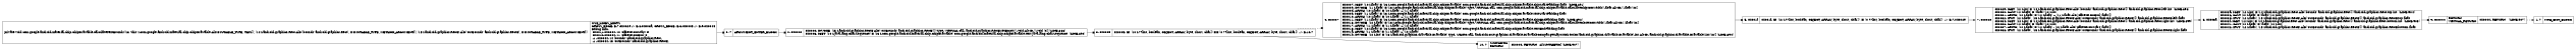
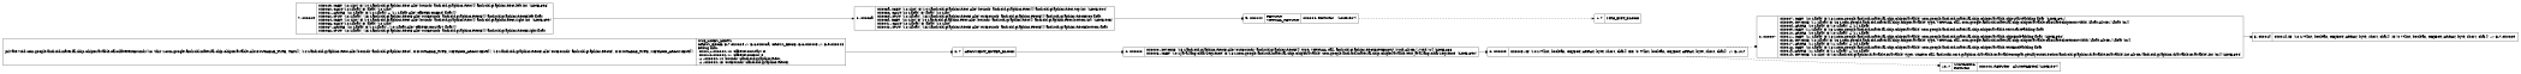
  digraph {
    rankdir=LR
    node [shape=record]
    edge [arrowhead=box]
    n1 [label="{0\:\ ?|ARGUMENT_ENTER_BLOCK\l}"]
    n2 [label="{2\:\ 0x0000|0x0000: INVOKE  (r5 I:android.graphics.RectF A[D('outBounds' android.graphics.RectF)]) type: VIRTUAL call: android.graphics.RectF.setEmpty():void A[MD:():void (c)] (LINE:888)\l0x0003: IGET  (r0 I:java.lang.CharSequence) = (r3 I:com.google.android.material.chip.ChipDrawable) com.google.android.material.chip.ChipDrawable.text java.lang.CharSequence  (LINE:890)\l}"]
    n3 [label="{3\:\ 0x0005|0x0005: IF  (r0 I:??[int, boolean, OBJECT, ARRAY, byte, short, char]) == (0 ??[int, boolean, OBJECT, ARRAY, byte, short, char])  \-\> B:10:? \l}"]
    n4 [label="{4\:\ 0x0007|0x0007: IGET  (r0 I:float) = (r3 I:com.google.android.material.chip.ChipDrawable) com.google.android.material.chip.ChipDrawable.chipStartPadding float  (LINE:891)\l0x0009: INVOKE  (r1 I:float) = (r3 I:com.google.android.material.chip.ChipDrawable) type: VIRTUAL call: com.google.android.material.chip.ChipDrawable.calculateChipIconWidth():float A[MD:():float (m)]\l0x000d: ARITH  (r0 I:float) = (r0 I:float) + (r1 I:float) \l0x000e: IGET  (r1 I:float) = (r3 I:com.google.android.material.chip.ChipDrawable) com.google.android.material.chip.ChipDrawable.textStartPadding float \l0x0010: ARITH  (r0 I:float) = (r0 I:float) + (r1 I:float) \l0x0011: IGET  (r1 I:float) = (r3 I:com.google.android.material.chip.ChipDrawable) com.google.android.material.chip.ChipDrawable.chipEndPadding float  (LINE:892)\l0x0013: INVOKE  (r2 I:float) = (r3 I:com.google.android.material.chip.ChipDrawable) type: VIRTUAL call: com.google.android.material.chip.ChipDrawable.calculateCloseIconWidth():float A[MD:():float (m)]\l0x0017: ARITH  (r1 I:float) = (r1 I:float) + (r2 I:float) \l0x0018: IGET  (r2 I:float) = (r3 I:com.google.android.material.chip.ChipDrawable) com.google.android.material.chip.ChipDrawable.textEndPadding float \l0x001a: ARITH  (r1 I:float) = (r1 I:float) + (r2 I:float) \l0x001b: INVOKE  (r2 I:int) = (r3 I:android.graphics.drawable.Drawable) type: STATIC call: androidx.core.graphics.drawable.DrawableCompat.getLayoutDirection(android.graphics.drawable.Drawable):int A[MD:(android.graphics.drawable.Drawable):int (m)] (LINE:894)\l}"]
    n5 [label="{10\:\ ?|SYNTHETIC\lRETURN\l|0x0044: RETURN   A[SYNTHETIC] (LINE:907)\l}"]
    n6 [label="{5\:\ 0x001f|0x001f: IF  (r2 I:??[int, boolean, OBJECT, ARRAY, byte, short, char]) != (0 ??[int, boolean, OBJECT, ARRAY, byte, short, char])  \-\> B:7:0x002e \l}"]
    n7 [label="{7\:\ 0x002e|0x002e: IGET  (r2 I:int) = (r4 I:android.graphics.Rect A[D('bounds' android.graphics.Rect)]) android.graphics.Rect.left int  (LINE:898)\l0x0030: CAST (r2 I:float) = (float) (r2 I:int) \l0x0031: ARITH  (r2 I:float) = (r2 I:float) + (r1 I:float A[D('offsetFromEnd' float)]) \l0x0032: IPUT  (r2 I:float), (r5 I:android.graphics.RectF A[D('outBounds' android.graphics.RectF)]) android.graphics.RectF.left float \l0x0034: IGET  (r2 I:int) = (r4 I:android.graphics.Rect A[D('bounds' android.graphics.Rect)]) android.graphics.Rect.right int  (LINE:899)\l0x0036: CAST (r2 I:float) = (float) (r2 I:int) \l0x0037: ARITH  (r2 I:float) = (r2 I:float) \- (r0 I:float A[D('offsetFromStart' float)]) \l0x0038: IPUT  (r2 I:float), (r5 I:android.graphics.RectF A[D('outBounds' android.graphics.RectF)]) android.graphics.RectF.right float \l}"]
    n8 [label="{8\:\ 0x003a|0x003a: IGET  (r2 I:int) = (r4 I:android.graphics.Rect A[D('bounds' android.graphics.Rect)]) android.graphics.Rect.top int  (LINE:904)\l0x003c: CAST (r2 I:float) = (float) (r2 I:int) \l0x003d: IPUT  (r2 I:float), (r5 I:android.graphics.RectF A[D('outBounds' android.graphics.RectF)]) android.graphics.RectF.top float \l0x003f: IGET  (r2 I:int) = (r4 I:android.graphics.Rect A[D('bounds' android.graphics.Rect)]) android.graphics.Rect.bottom int  (LINE:905)\l0x0041: CAST (r2 I:float) = (float) (r2 I:int) \l0x0042: IPUT  (r2 I:float), (r5 I:android.graphics.RectF A[D('outBounds' android.graphics.RectF)]) android.graphics.RectF.bottom float \l}"]
    n9 [label="{9\:\ 0x0044|RETURN\lVIRTUAL_RETURN\l|0x0044: RETURN    (LINE:907)\l}"]
    n10 [label="{1\:\ ?|MTH_EXIT_BLOCK\l}"]
    n11 [label="{private void com.google.android.material.chip.ChipDrawable.calculateTextBounds((r3 'this' I:com.google.android.material.chip.ChipDrawable A[IMMUTABLE_TYPE, THIS]), (r4 I:android.graphics.Rect A[D('bounds' android.graphics.Rect), IMMUTABLE_TYPE, METHOD_ARGUMENT]), (r5 I:android.graphics.RectF A[D('outBounds' android.graphics.RectF), IMMUTABLE_TYPE, METHOD_ARGUMENT]))  | USE_LINES_HINTS\lCROSS_EDGE: B:7:0x002e \-\> B:8:0x003a, CROSS_EDGE: B:3:0x0005 \-\> B:9:0x0044\lDebug Info:\l  0x0011\-0x0044: r0 'offsetFromStart' F\l  0x001b\-0x0044: r1 'offsetFromEnd' F\l  \-1 \-0x0044: r4 'bounds' Landroid\/graphics\/Rect;\l  \-1 \-0x0044: r5 'outBounds' Landroid\/graphics\/RectF;\l}"]
    n1 -> n2
    n2 -> n3
    n3 -> n4 [style=dashed]
-   n3 -> n5
+   n3 -> n5 [style=dashed]
    n4 -> n6
-   n6 -> n7 [arrowhead=normal]
    n7 -> n8 [arrowhead=normal]
    n8 -> n9
    n9 -> n10 [arrowhead=normal style=dashed]
    n11 -> n1
  }
